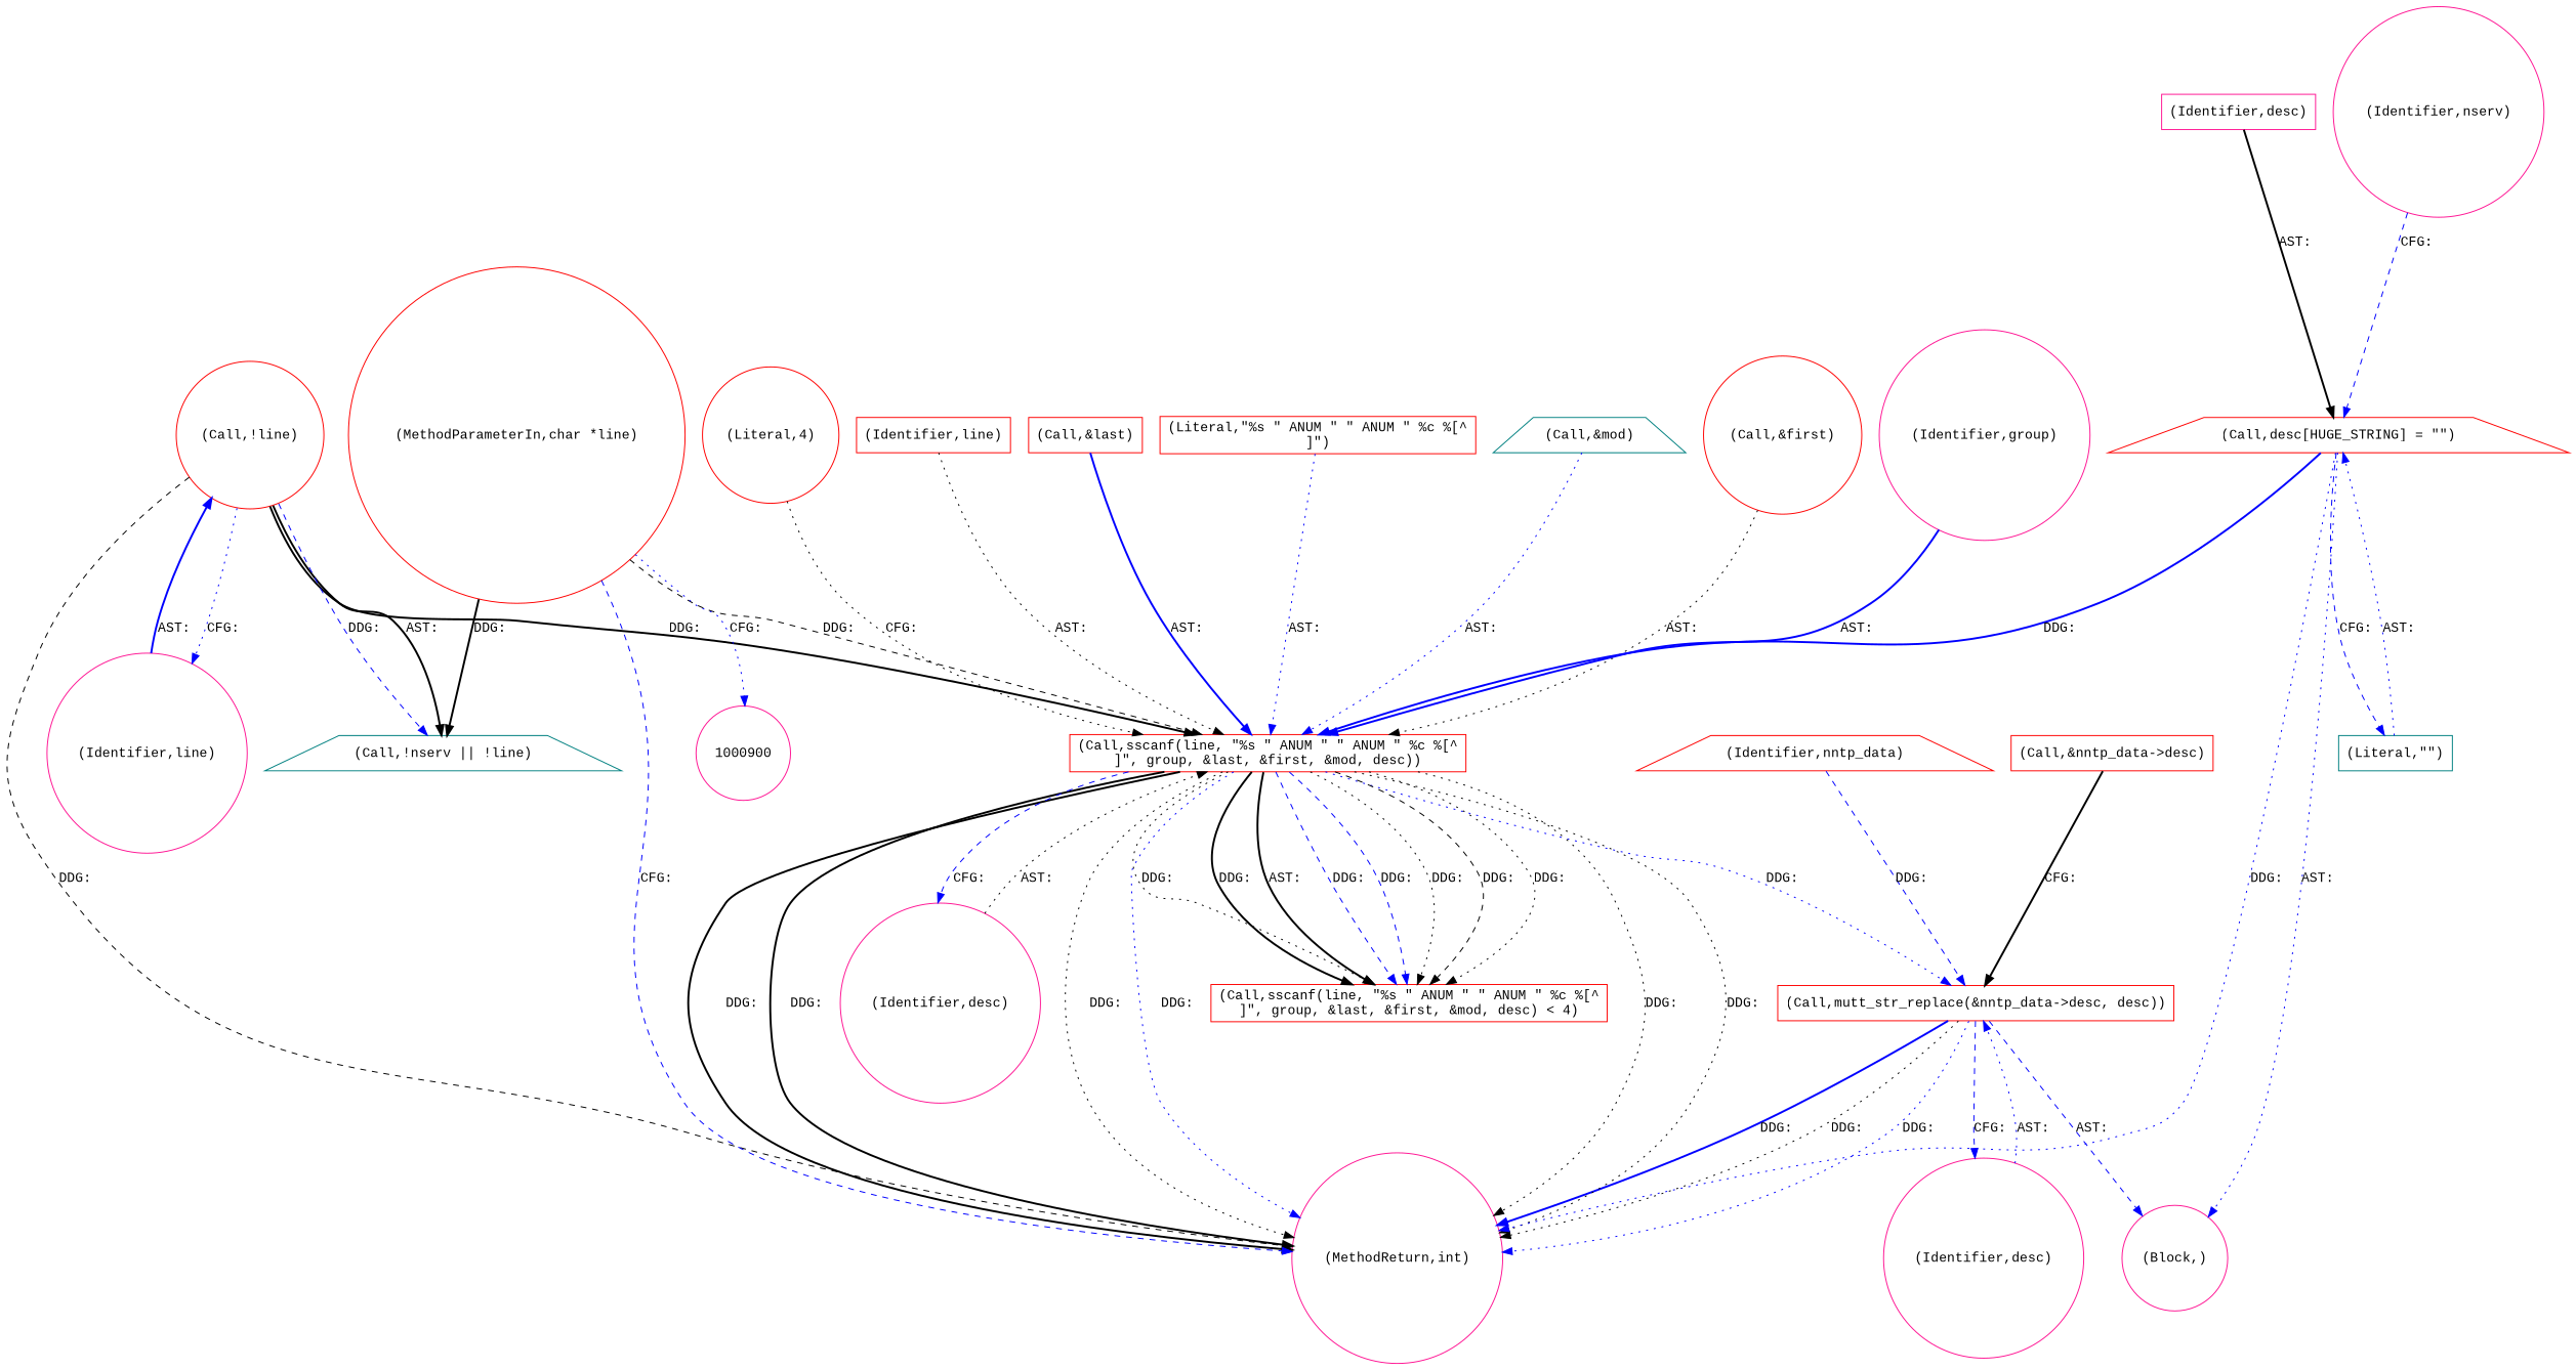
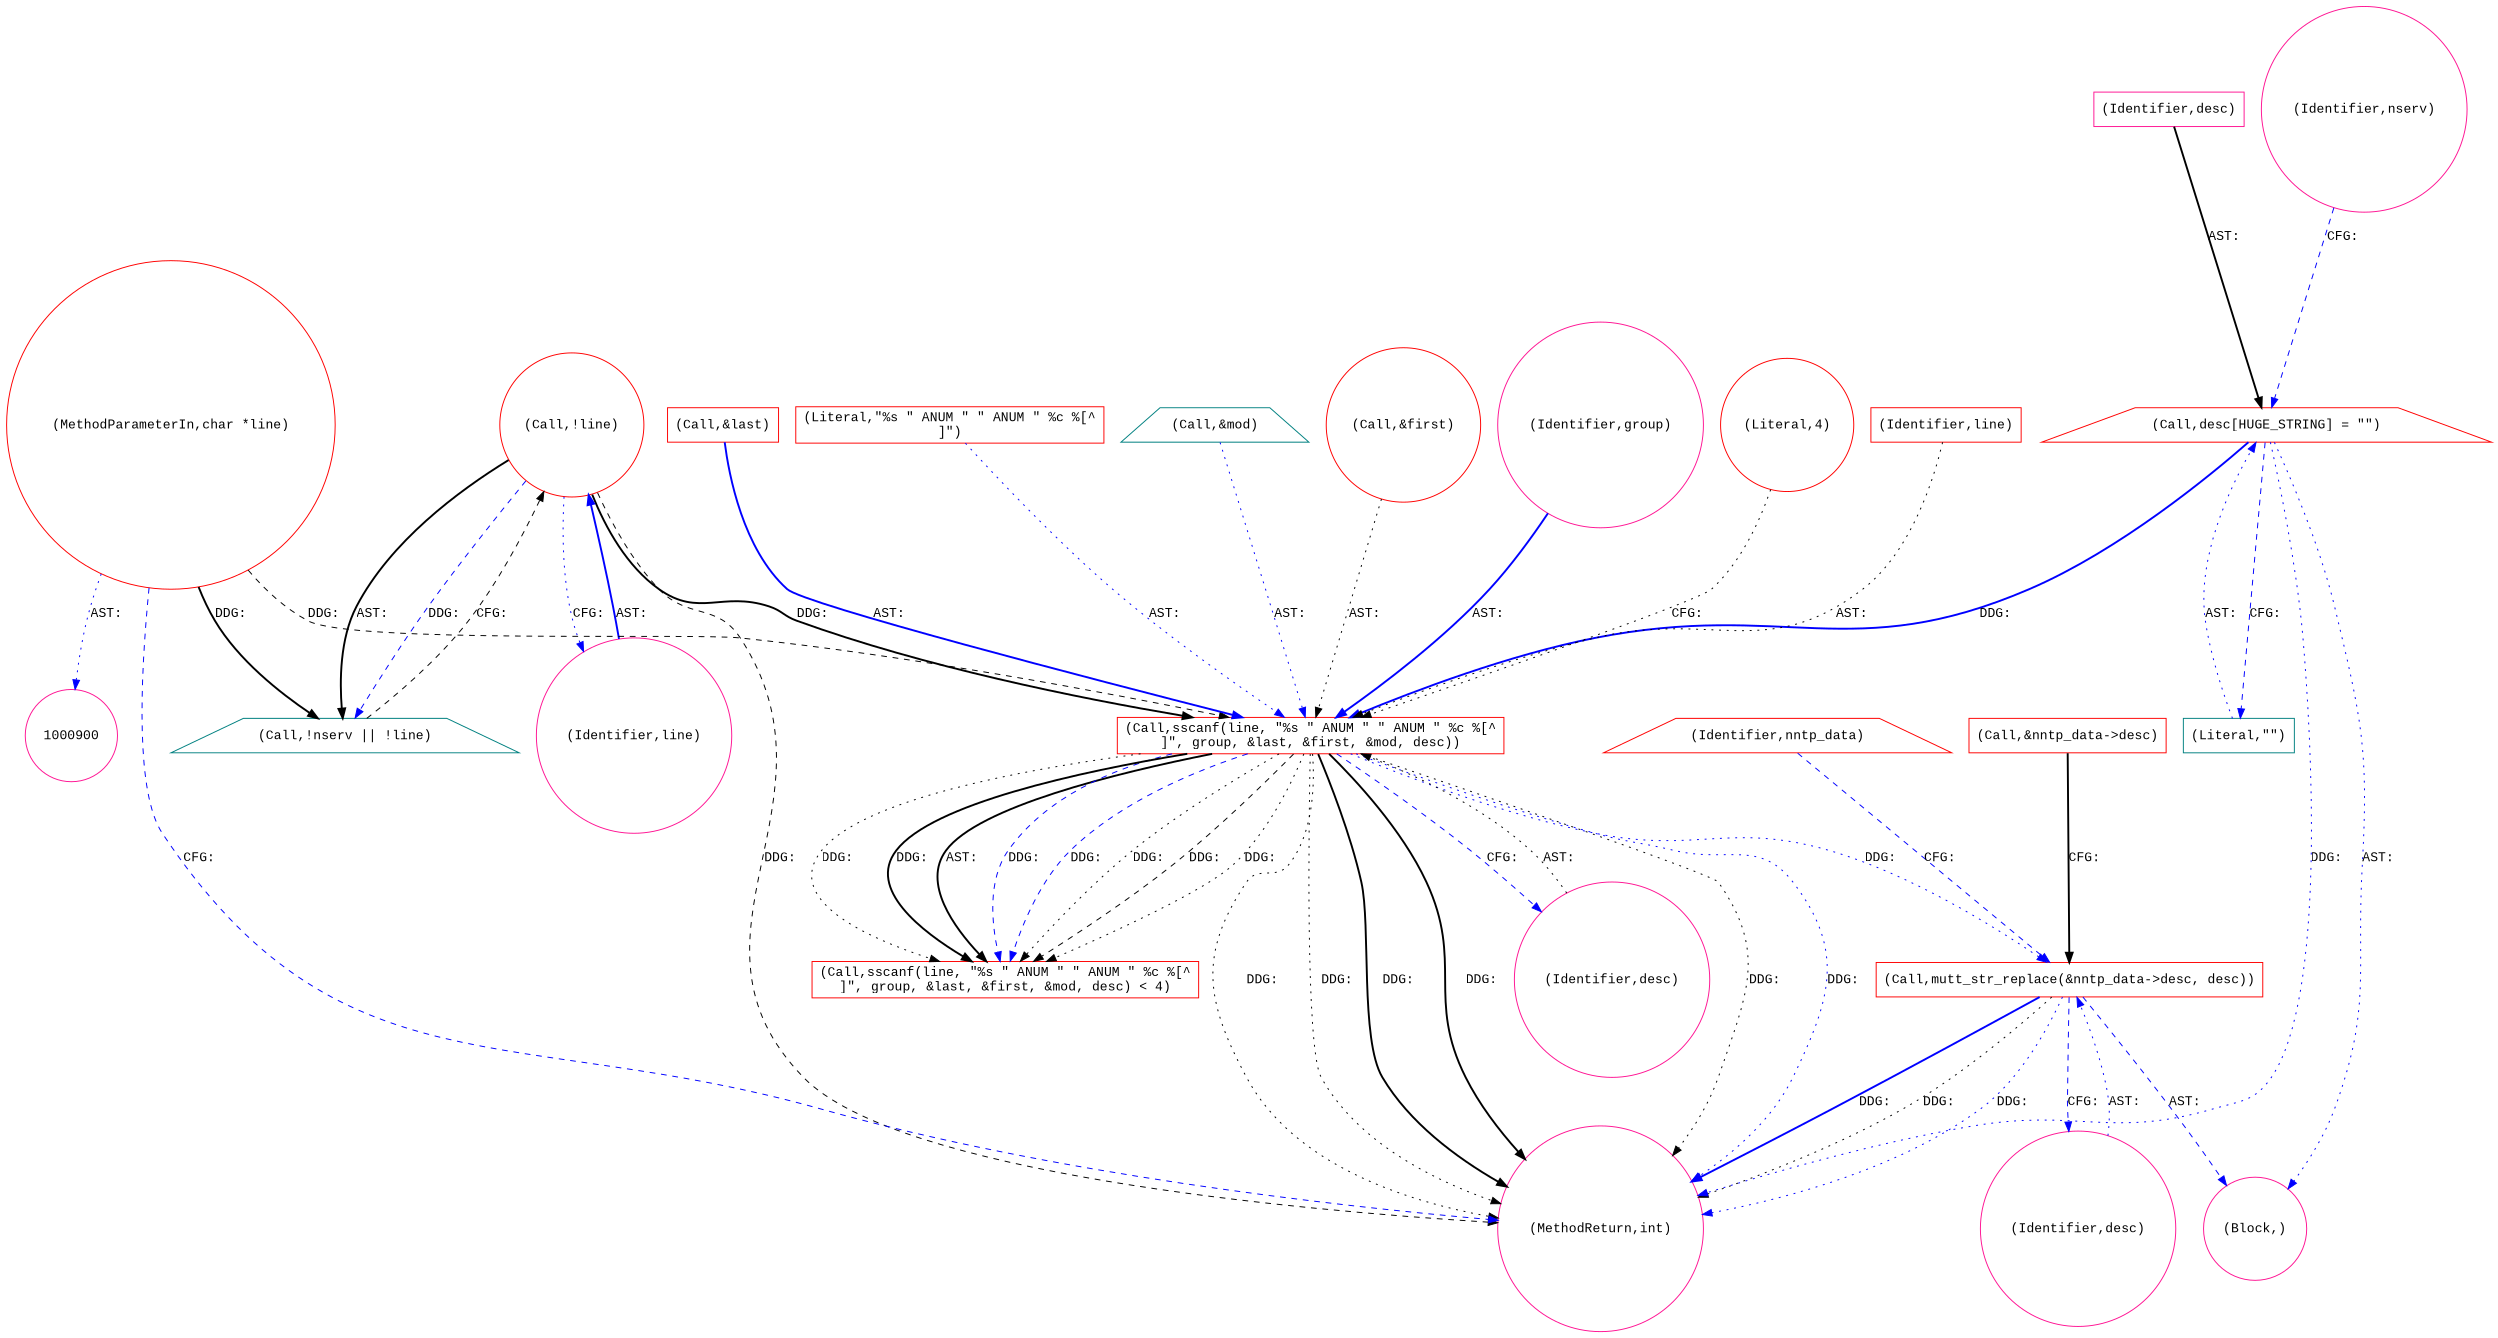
  digraph {
    fontname="Liberation Mono"
    node [color=red fontname="Liberation Mono" shape=circle]
    edge [color=blue fontname="Liberation Mono" style=dotted]
    n1 [label="(Call,mutt_str_replace(&nntp_data->desc, desc))" shape=box]
    n2 [color=deeppink label="(Identifier,desc)"]
    n3 [color=deeppink label="(MethodReturn,int)"]
    n4 [color=deeppink label="(Block,)"]
    n5 [label="(Call,sscanf(line, \"%s \" ANUM \" \" ANUM \" %c %[^\n]\", group, &last, &first, &mod, desc))" shape=box]
    n6 [color=deeppink label="(Identifier,desc)"]
    n7 [label="(Call,sscanf(line, \"%s \" ANUM \" \" ANUM \" %c %[^\n]\", group, &last, &first, &mod, desc) < 4)" shape=box]
    n8 [label="(Call,!line)"]
    n9 [color=deeppink label="(Identifier,line)"]
    n10 [color=teal label="(Call,!nserv || !line)" shape=trapezium]
    n11 [label="(MethodParameterIn,char *line)"]
    n12 [color=deeppink label=1000900]
    n13 [label="(Call,desc[HUGE_STRING] = \"\")" shape=trapezium]
    n14 [color=teal label="(Literal,\"\")" shape=box]
    n15 [label="(Identifier,nntp_data)" shape=trapezium]
    n16 [color=teal label="(Call,&mod)" shape=trapezium]
    n17 [label="(Call,&first)"]
    n18 [color=deeppink label="(Identifier,desc)" shape=box]
    n19 [color=deeppink label="(Identifier,group)"]
    n20 [label="(Literal,4)"]
    n21 [color=deeppink label="(Identifier,nserv)"]
    n22 [label="(Call,&nntp_data->desc)" shape=box]
    n23 [label="(Identifier,line)" shape=box]
    n24 [label="(Call,&last)" shape=box]
    n25 [label="(Literal,\"%s \" ANUM \" \" ANUM \" %c %[^\n]\")" shape=box]
    n1 -> n2 [label="CFG: " style=dashed]
    n1 -> n3 [label="DDG: "]
    n1 -> n3 [label="DDG: " style=bold]
    n1 -> n3 [color=black label="DDG: "]
    n1 -> n4 [label="AST: " style=dashed]
    n2 -> n1 [label="AST: "]
    n5 -> n1 [label="DDG: "]
    n5 -> n3 [color=black label="DDG: " style=bold]
    n5 -> n3 [color=black label="DDG: "]
    n5 -> n3 [label="DDG: "]
    n5 -> n3 [color=black label="DDG: "]
    n5 -> n3 [color=black label="DDG: "]
    n5 -> n3 [color=black label="DDG: " style=bold]
    n5 -> n6 [label="CFG: " style=dashed]
    n5 -> n7 [color=black label="AST: " style=bold]
    n5 -> n7 [label="DDG: " style=dashed]
    n5 -> n7 [label="DDG: " style=dashed]
    n5 -> n7 [color=black label="DDG: "]
    n5 -> n7 [color=black label="DDG: " style=dashed]
    n5 -> n7 [color=black label="DDG: "]
    n5 -> n7 [color=black label="DDG: "]
    n5 -> n7 [color=black label="DDG: " style=bold]
    n6 -> n5 [color=black label="AST: "]
    n8 -> n3 [color=black label="DDG: " style=dashed]
    n8 -> n5 [color=black label="DDG: " style=bold]
    n8 -> n9 [label="CFG: "]
    n8 -> n10 [color=black label="AST: " style=bold]
    n8 -> n10 [label="DDG: " style=dashed]
    n9 -> n8 [label="AST: " style=bold]
+   n10 -> n8 [color=black label="CFG: " style=dashed]
    n11 -> n3 [label="CFG: " style=dashed]
    n11 -> n5 [color=black label="DDG: " style=dashed]
    n11 -> n10 [color=black label="DDG: " style=bold]
-   n11 -> n12 [label="CFG: "]
+   n11 -> n12 [label="AST: "]
    n13 -> n3 [label="DDG: "]
    n13 -> n4 [label="AST: "]
    n13 -> n5 [label="DDG: " style=bold]
    n13 -> n14 [label="CFG: " style=dashed]
    n14 -> n13 [label="AST: "]
-   n15 -> n1 [label="DDG: " style=dashed]
+   n15 -> n1 [label="CFG: " style=dashed]
    n16 -> n5 [label="AST: "]
    n17 -> n5 [color=black label="AST: "]
    n18 -> n13 [color=black label="AST: " style=bold]
    n19 -> n5 [label="AST: " style=bold]
    n20 -> n5 [color=black label="CFG: "]
    n21 -> n13 [label="CFG: " style=dashed]
    n22 -> n1 [color=black label="CFG: " style=bold]
    n23 -> n5 [color=black label="AST: "]
    n24 -> n5 [label="AST: " style=bold]
    n25 -> n5 [label="AST: "]
  }
